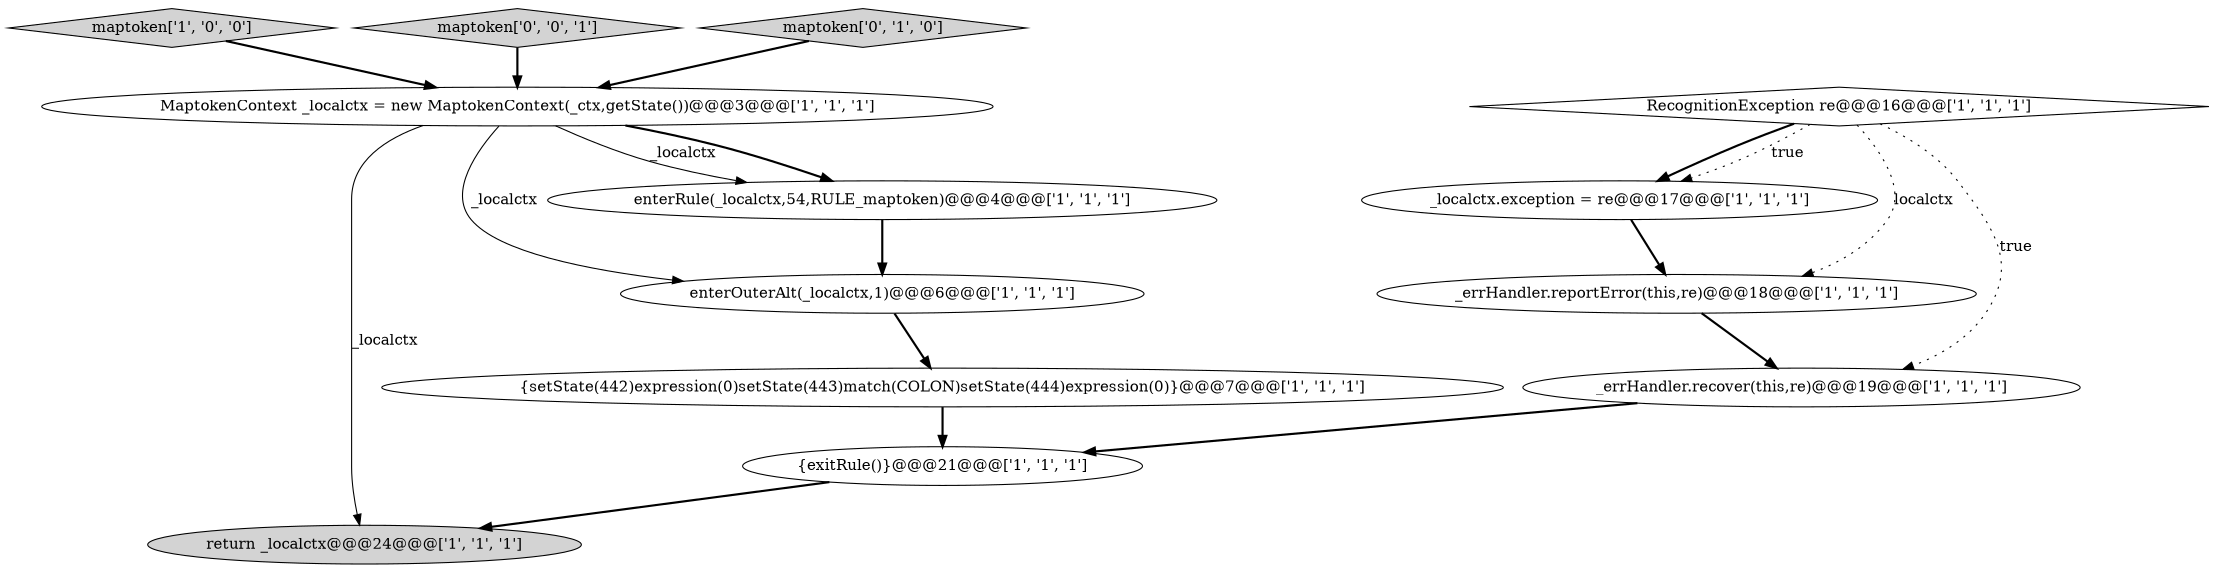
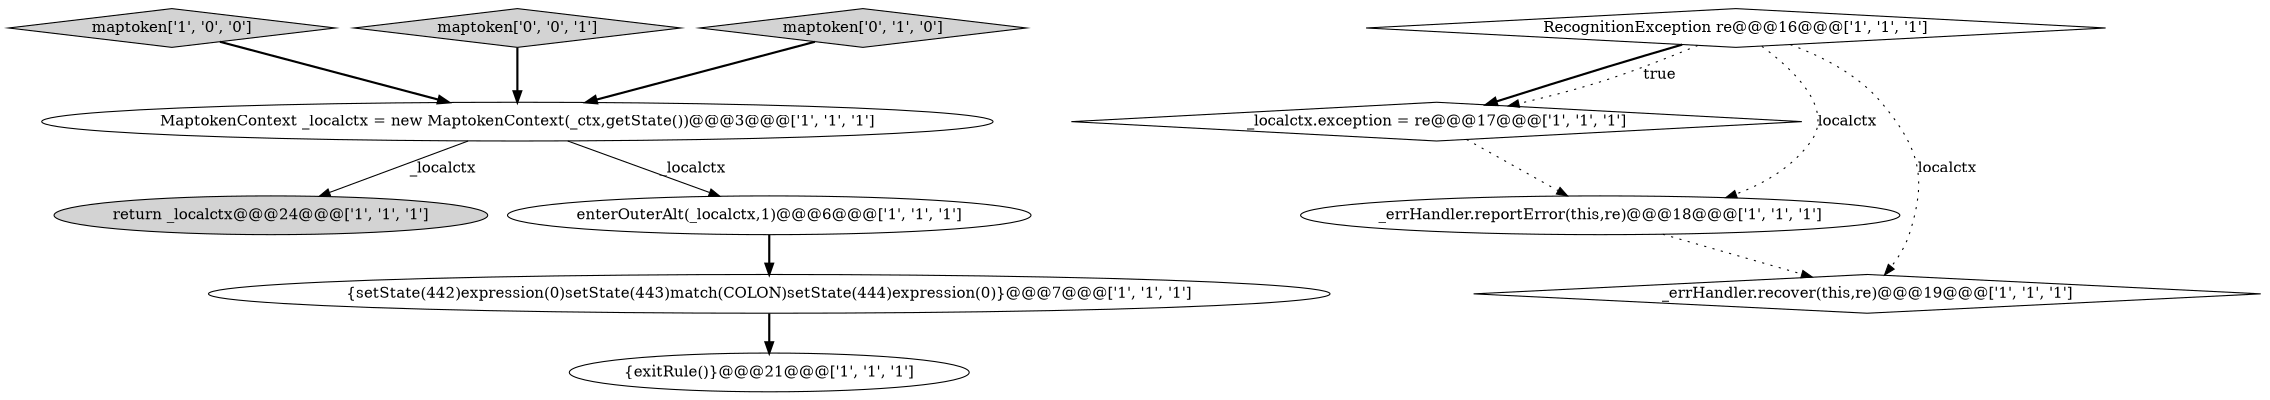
  digraph {
    node [fillcolor=white shape=ellipse style=filled]
    edge [style=bold]
    n1 [label="{setState(442)expression(0)setState(443)match(COLON)setState(444)expression(0)}@@@7@@@['1', '1', '1']"]
    n2 [label="{exitRule()}@@@21@@@['1', '1', '1']"]
    n3 [fillcolor=lightgray label="return _localctx@@@24@@@['1', '1', '1']"]
    n4 [label="MaptokenContext _localctx = new MaptokenContext(_ctx,getState())@@@3@@@['1', '1', '1']"]
    n5 [label="enterOuterAlt(_localctx,1)@@@6@@@['1', '1', '1']"]
-   n6 [label="enterRule(_localctx,54,RULE_maptoken)@@@4@@@['1', '1', '1']"]
-   n7 [label="_localctx.exception = re@@@17@@@['1', '1', '1']"]
+   n7 [label="_localctx.exception = re@@@17@@@['1', '1', '1']" shape=diamond]
    n8 [label="_errHandler.reportError(this,re)@@@18@@@['1', '1', '1']"]
-   n9 [label="_errHandler.recover(this,re)@@@19@@@['1', '1', '1']"]
+   n9 [label="_errHandler.recover(this,re)@@@19@@@['1', '1', '1']" shape=diamond]
    n10 [label="RecognitionException re@@@16@@@['1', '1', '1']" shape=diamond]
    n11 [fillcolor=lightgray label="maptoken['1', '0', '0']" shape=diamond]
    n12 [fillcolor=lightgray label="maptoken['0', '0', '1']" shape=diamond]
    n13 [fillcolor=lightgray label="maptoken['0', '1', '0']" shape=diamond]
    n1 -> n2
-   n2 -> n3
    n4 -> n3 [label=_localctx style=solid]
    n4 -> n5 [label=_localctx style=solid]
-   n4 -> n6 [label=_localctx style=solid]
-   n4 -> n6
    n5 -> n1
-   n6 -> n5
-   n7 -> n8
-   n8 -> n9
-   n9 -> n2
+   n7 -> n8 [style=dotted]
+   n8 -> n9 [style=dotted]
    n10 -> n7
    n10 -> n7 [label=true style=dotted]
    n10 -> n8 [label=localctx style=dotted]
-   n10 -> n9 [label=true style=dotted]
+   n10 -> n9 [label=localctx style=dotted]
    n11 -> n4
    n12 -> n4
    n13 -> n4
  }
